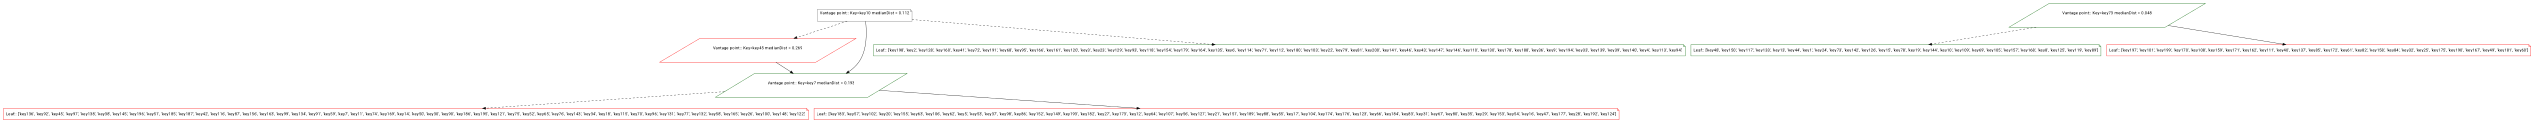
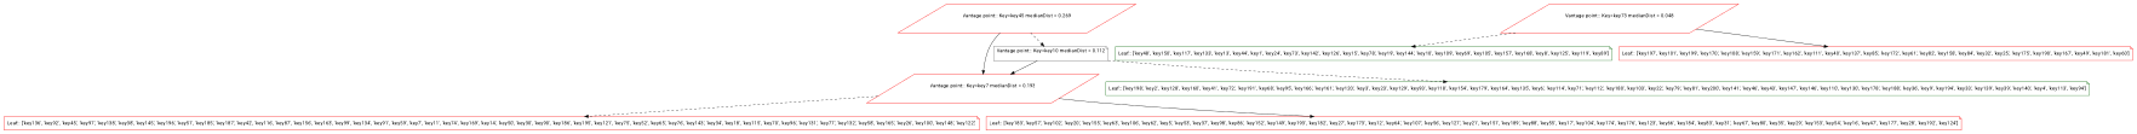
  digraph {
    fontname=Roboto
    node [color=red fontname=Roboto shape=note]
    edge [fontname=Roboto style=solid]
    n1 [label="Vantage point:: Key=key45 medianDist = 0.269\n                                        " shape=parallelogram]
-   n2 [color=darkgreen label="Vantage point:: Key=key7 medianDist = 0.193\n                                        " shape=parallelogram]
+   n2 [label="Vantage point:: Key=key7 medianDist = 0.193\n                                        " shape=parallelogram]
    n3 [color=gray40 label="Vantage point:: Key=key10 medianDist = 0.112\n                                        "]
    n4 [label="Leaf:: ['key136', 'key92', 'key45', 'key97', 'key138', 'key38', 'key145', 'key196', 'key51', 'key185', 'key187', 'key42', 'key116', 'key87', 'key156', 'key163', 'key99', 'key134', 'key91', 'key59', 'key7', 'key11', 'key74', 'key169', 'key14', 'key50', 'key30', 'key90', 'key186', 'key195', 'key121', 'key75', 'key52', 'key65', 'key76', 'key143', 'key34', 'key18', 'key115', 'key70', 'key96', 'key131', 'key77', 'key132', 'key58', 'key165', 'key26', 'key100', 'key148', 'key122']"]
    n5 [label="Leaf:: ['key183', 'key57', 'key102', 'key20', 'key155', 'key63', 'key106', 'key62', 'key5', 'key53', 'key37', 'key98', 'key86', 'key152', 'key149', 'key193', 'key182', 'key27', 'key173', 'key12', 'key64', 'key107', 'key56', 'key127', 'key21', 'key151', 'key189', 'key88', 'key55', 'key17', 'key104', 'key174', 'key176', 'key123', 'key66', 'key184', 'key83', 'key31', 'key67', 'key80', 'key35', 'key29', 'key153', 'key54', 'key16', 'key47', 'key177', 'key28', 'key192', 'key124']"]
    n6 [color=darkgreen label="Leaf:: ['key198', 'key2', 'key128', 'key160', 'key41', 'key72', 'key191', 'key68', 'key95', 'key166', 'key161', 'key120', 'key3', 'key23', 'key129', 'key93', 'key118', 'key154', 'key179', 'key164', 'key135', 'key6', 'key114', 'key71', 'key112', 'key180', 'key103', 'key22', 'key79', 'key81', 'key200', 'key141', 'key46', 'key43', 'key147', 'key146', 'key110', 'key130', 'key178', 'key188', 'key36', 'key9', 'key194', 'key33', 'key139', 'key39', 'key140', 'key4', 'key113', 'key94']"]
-   n7 [color=darkgreen label="Vantage point:: Key=key73 medianDist = 0.048\n                                        " shape=parallelogram]
+   n7 [label="Vantage point:: Key=key73 medianDist = 0.048\n                                        " shape=parallelogram]
    n8 [color=darkgreen label="Leaf:: ['key48', 'key150', 'key117', 'key133', 'key13', 'key44', 'key1', 'key24', 'key73', 'key142', 'key126', 'key15', 'key78', 'key19', 'key144', 'key10', 'key109', 'key69', 'key105', 'key157', 'key168', 'key8', 'key125', 'key119', 'key89']"]
    n9 [label="Leaf:: ['key197', 'key101', 'key199', 'key170', 'key108', 'key159', 'key171', 'key162', 'key111', 'key40', 'key137', 'key85', 'key172', 'key61', 'key82', 'key158', 'key84', 'key32', 'key25', 'key175', 'key190', 'key167', 'key49', 'key181', 'key60']"]
    n1 -> n2
-   n3 -> n1 [style=dashed]
+   n1 -> n3 [style=dashed]
    n2 -> n4 [style=dashed]
    n2 -> n5
    n3 -> n2
    n3 -> n6 [style=dashed]
    n7 -> n8 [style=dashed]
    n7 -> n9
  }
